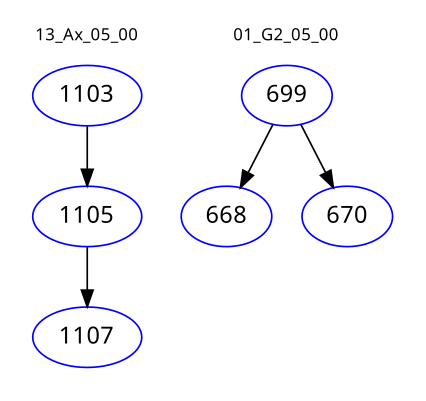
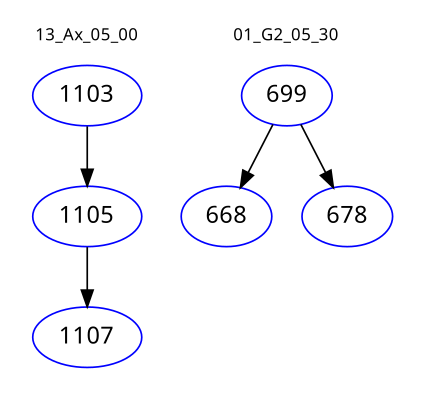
  digraph {
    fontname="Noto Sans"
    node [color=blue fontname="Noto Sans"]
    edge [color=black fontname="Noto Sans"]
    n1 [label=1105]
    n2 [label=1103]
    n3 [label=1107]
    n4 [label=699]
    n5 [label=668]
-   n6 [label=670]
+   n6 [label=678]
    subgraph cluster_1 {
      color=white
      fontsize=10
      label="13_Ax_05_00"
      n1
      n2
      n3
    }
    subgraph cluster_2 {
      color=white
      fontsize=10
-     label="01_G2_05_00"
+     label="01_G2_05_30"
      n4
      n5
      n6
    }
    n1 -> n3
    n2 -> n1
    n4 -> n5
    n4 -> n6
  }
